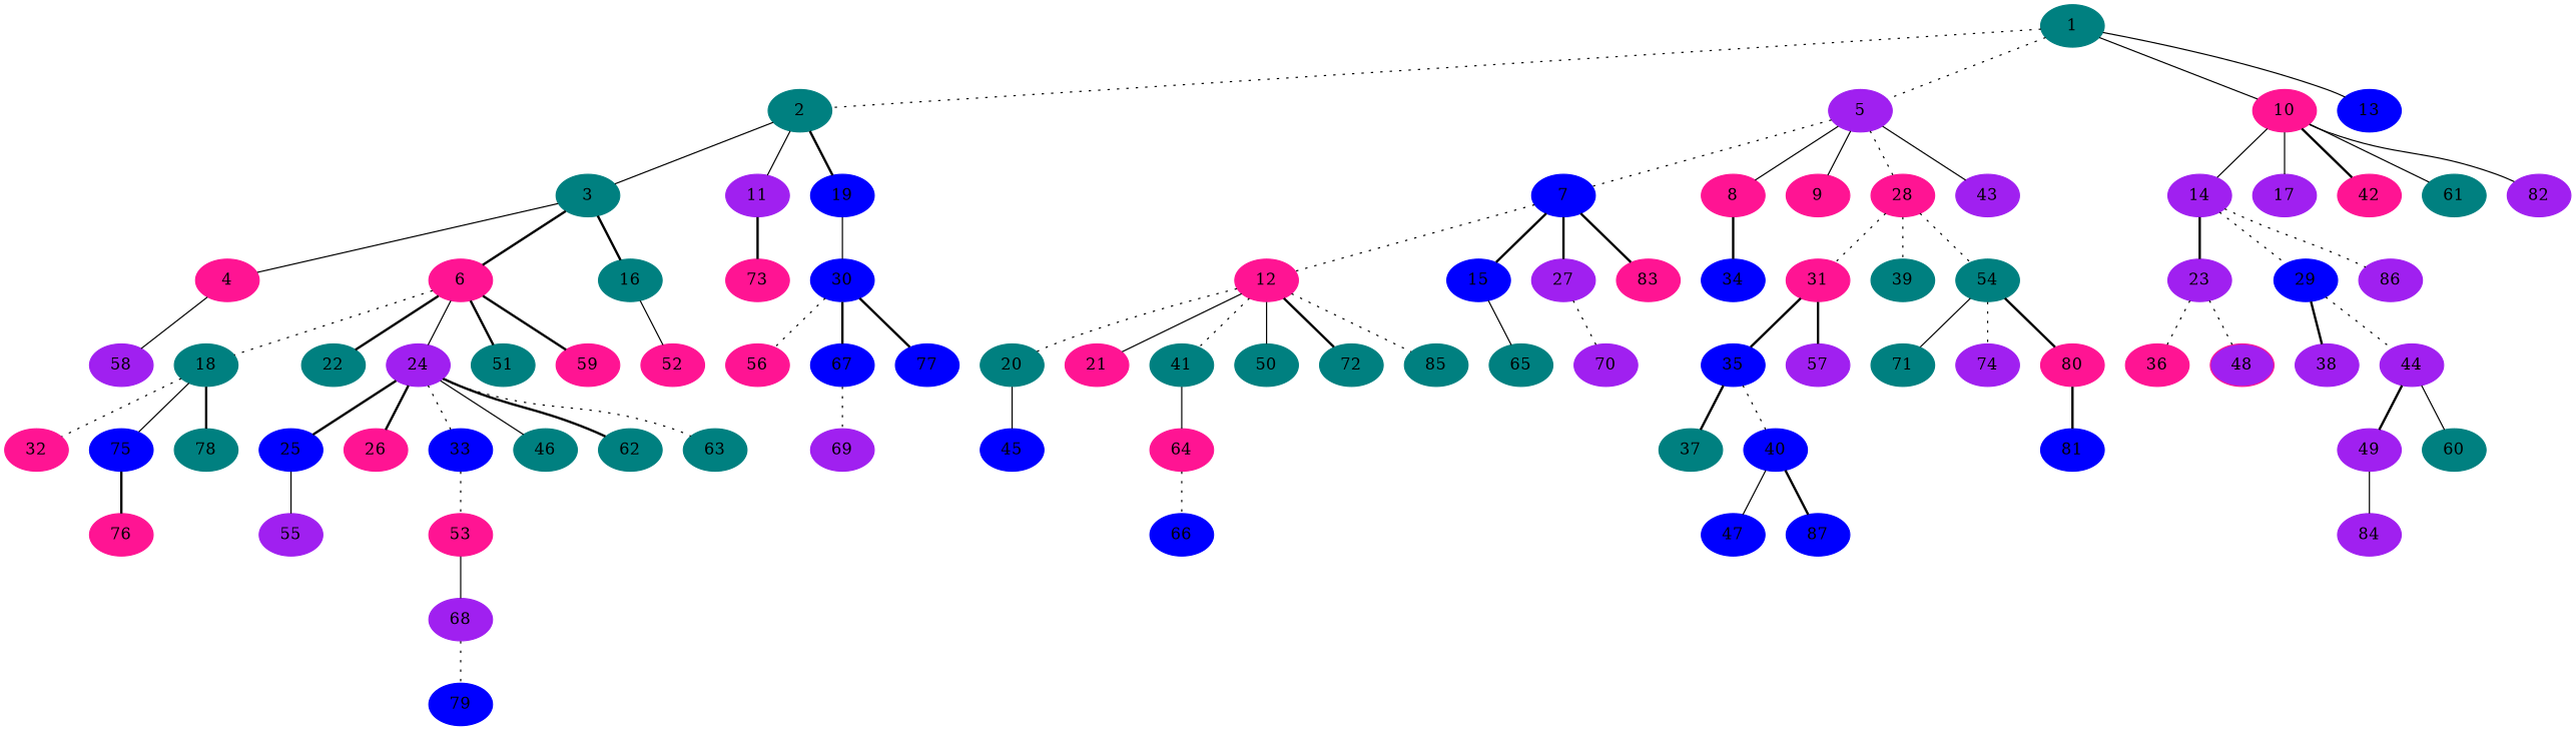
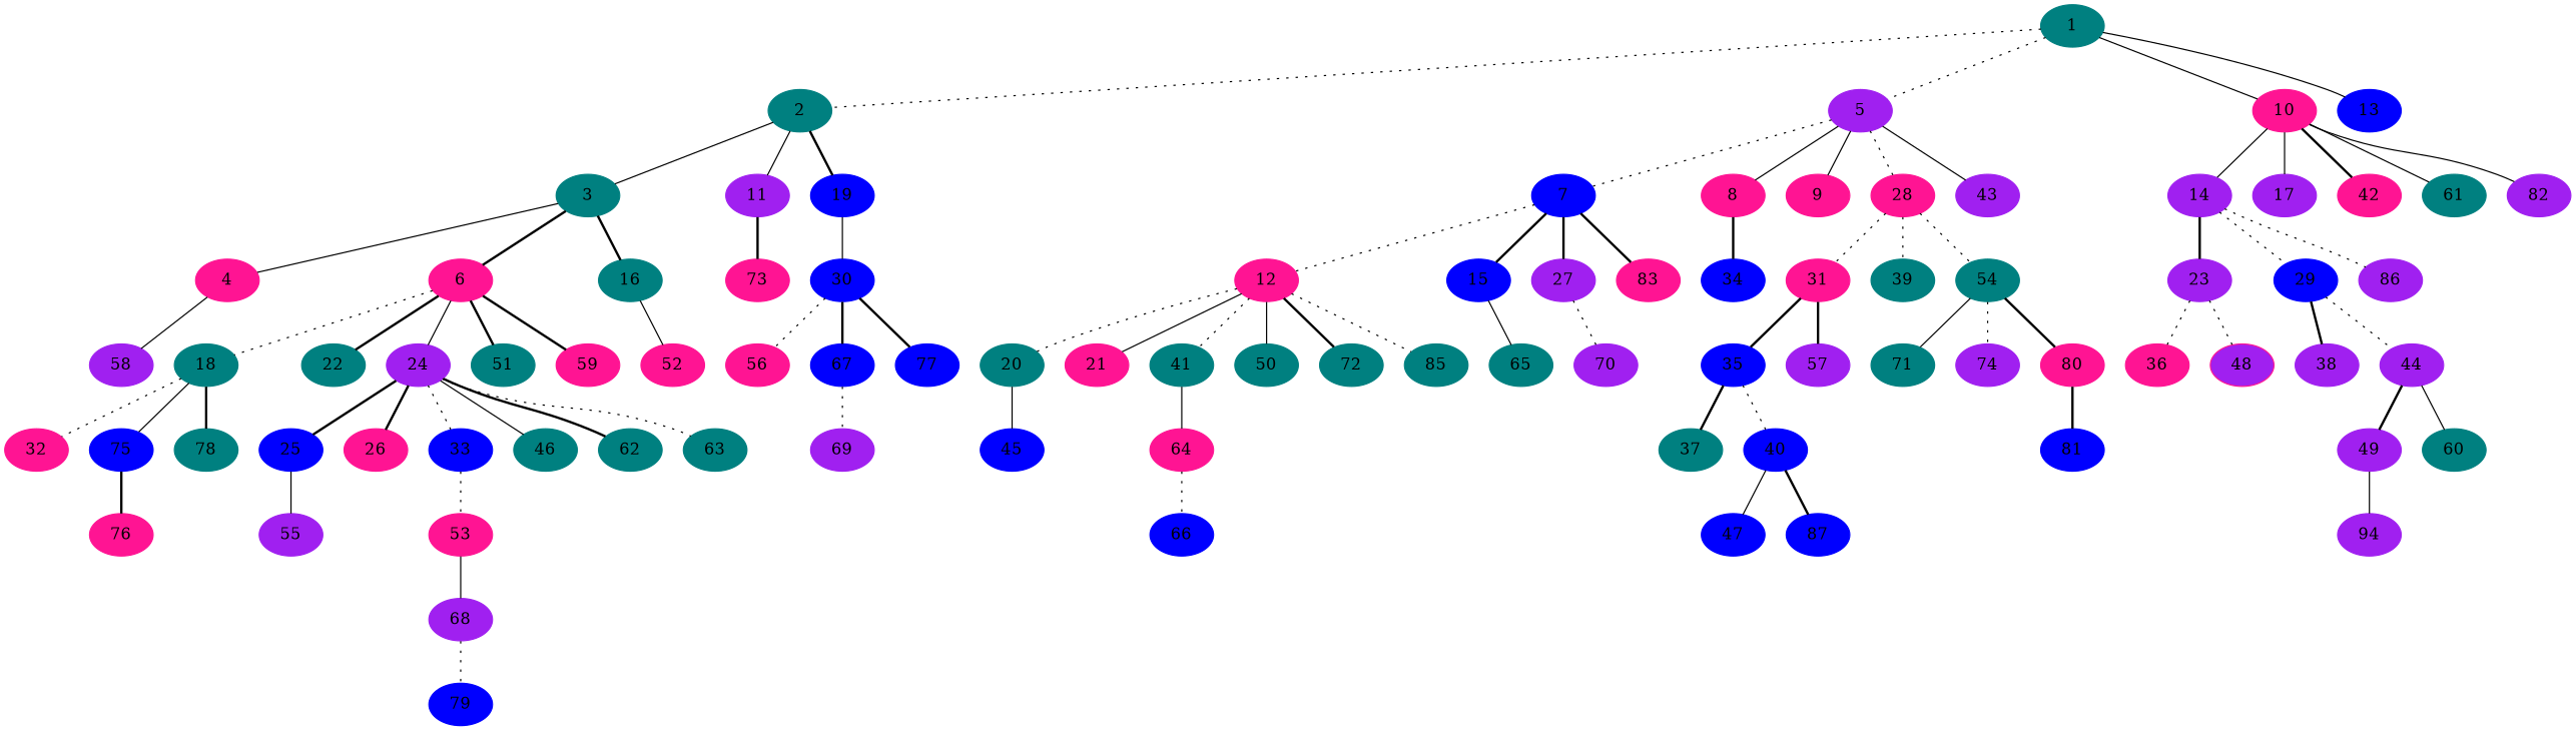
  graph {
    node [color=teal style=filled]
    edge [style=solid]
    1
    2
    5 [color=purple]
    10 [color=deeppink]
    13 [color=blue]
    3
    11 [color=purple]
    19 [color=blue]
    7 [color=blue]
    8 [color=deeppink]
    9 [color=deeppink]
    28 [color=deeppink]
    43 [color=purple]
    14 [color=purple]
    17 [color=purple]
    42 [color=deeppink]
    61
    82 [color=purple]
    4 [color=deeppink]
    6 [color=deeppink]
    16
    73 [color=deeppink]
    30 [color=blue]
    58 [color=purple]
    18
    22
    24 [color=purple]
    51
    59 [color=deeppink]
    52 [color=deeppink]
    12 [color=deeppink]
    15 [color=blue]
    27 [color=purple]
    83 [color=deeppink]
    34 [color=blue]
    31 [color=deeppink]
    39
    54
    32 [color=deeppink]
    75 [color=blue]
    78
    25 [color=blue]
    26 [color=deeppink]
    33 [color=blue]
    46
    62
    63
    20
    21 [color=deeppink]
    41
    50
    72
    85
    65
    70 [color=purple]
    23 [color=purple]
    29 [color=blue]
    86 [color=purple]
    45 [color=blue]
    64 [color=deeppink]
    36 [color=deeppink]
    48 [color=deeppink fillcolor=purple]
    38 [color=purple]
    44 [color=purple]
    76 [color=deeppink]
    56 [color=deeppink]
    67 [color=blue]
    77 [color=blue]
    55 [color=purple]
    53 [color=deeppink]
    35 [color=blue]
    57 [color=purple]
    71
    74 [color=purple]
    80 [color=deeppink]
    49 [color=purple]
    60
    69 [color=purple]
    37
    40 [color=blue]
    68 [color=purple]
    47 [color=blue]
    87 [color=blue]
    66 [color=blue]
-   84 [color=purple]
+   84 [color=purple label=94]
    79 [color=blue]
    81 [color=blue]
    1 -- 2 [style=dotted]
    1 -- 5 [style=dotted]
    1 -- 10
    1 -- 13
    2 -- 3
    2 -- 11
    2 -- 19 [style=bold]
    5 -- 7 [style=dotted]
    5 -- 8
    5 -- 9
    5 -- 28 [style=dotted]
    5 -- 43
    10 -- 14
    10 -- 17
    10 -- 42 [style=bold]
    10 -- 61
    10 -- 82
    3 -- 4
    3 -- 6 [style=bold]
    3 -- 16 [style=bold]
    11 -- 73 [style=bold]
    19 -- 30
    7 -- 12 [style=dotted]
    7 -- 15 [style=bold]
    7 -- 27 [style=bold]
    7 -- 83 [style=bold]
    8 -- 34 [style=bold]
    28 -- 31 [style=dotted]
    28 -- 39 [style=dotted]
    28 -- 54 [style=dotted]
    14 -- 23 [style=bold]
    14 -- 29 [style=dotted]
    14 -- 86 [style=dotted]
    4 -- 58
    6 -- 18 [style=dotted]
    6 -- 22 [style=bold]
    6 -- 24
    6 -- 51 [style=bold]
    6 -- 59 [style=bold]
    16 -- 52
    30 -- 56 [style=dotted]
    30 -- 67 [style=bold]
    30 -- 77 [style=bold]
    18 -- 32 [style=dotted]
    18 -- 75
    18 -- 78 [style=bold]
    24 -- 25 [style=bold]
    24 -- 26 [style=bold]
    24 -- 33 [style=dotted]
    24 -- 46
    24 -- 62 [style=bold]
    24 -- 63 [style=dotted]
    12 -- 20 [style=dotted]
    12 -- 21
    12 -- 41 [style=dotted]
    12 -- 50
    12 -- 72 [style=bold]
    12 -- 85 [style=dotted]
    15 -- 65
    27 -- 70 [style=dotted]
    31 -- 35 [style=bold]
    31 -- 57 [style=bold]
    54 -- 71
    54 -- 74 [style=dotted]
    54 -- 80 [style=bold]
    75 -- 76 [style=bold]
    25 -- 55
    33 -- 53 [style=dotted]
    20 -- 45
    41 -- 64
    23 -- 36 [style=dotted]
    23 -- 48 [style=dotted]
    29 -- 38 [style=bold]
    29 -- 44 [style=dotted]
    64 -- 66 [style=dotted]
    44 -- 49 [style=bold]
    44 -- 60
    67 -- 69 [style=dotted]
    53 -- 68
    35 -- 37 [style=bold]
    35 -- 40 [style=dotted]
    80 -- 81 [style=bold]
    49 -- 84
    40 -- 47
    40 -- 87 [style=bold]
    68 -- 79 [style=dotted]
  }
